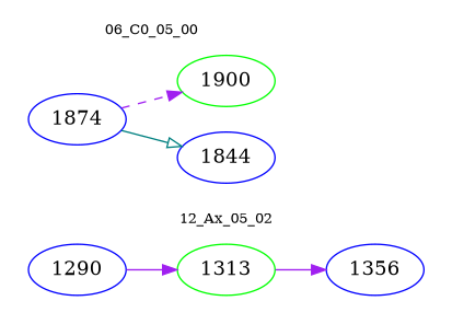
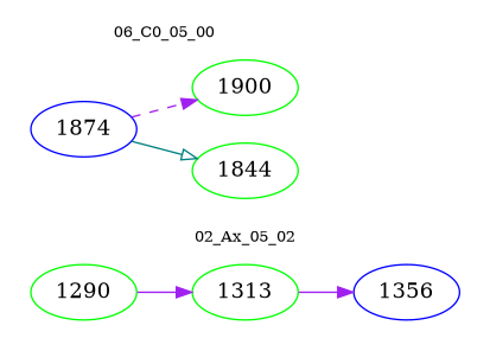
  digraph {
    rankdir=LR
    node [color=green]
    edge [arrowhead=normal color=purple style=solid]
    n1 [label=1313]
-   n2 [color=blue label=1290]
+   n2 [label=1290]
    n3 [color=blue label=1356]
    n4 [color=blue label=1874]
-   n5 [color=blue label=1844]
+   n5 [label=1844]
    n6 [label=1900]
    subgraph cluster_1 {
      color=white
      fontsize=10
-     label="12_Ax_05_02"
+     label="02_Ax_05_02"
      n1
      n2
      n3
    }
    subgraph cluster_2 {
      color=white
      fontsize=10
      label="06_C0_05_00"
      n4
      n5
      n6
    }
    n1 -> n3
    n2 -> n1
    n4 -> n5 [arrowhead=onormal color=teal]
    n4 -> n6 [style=dashed]
  }
